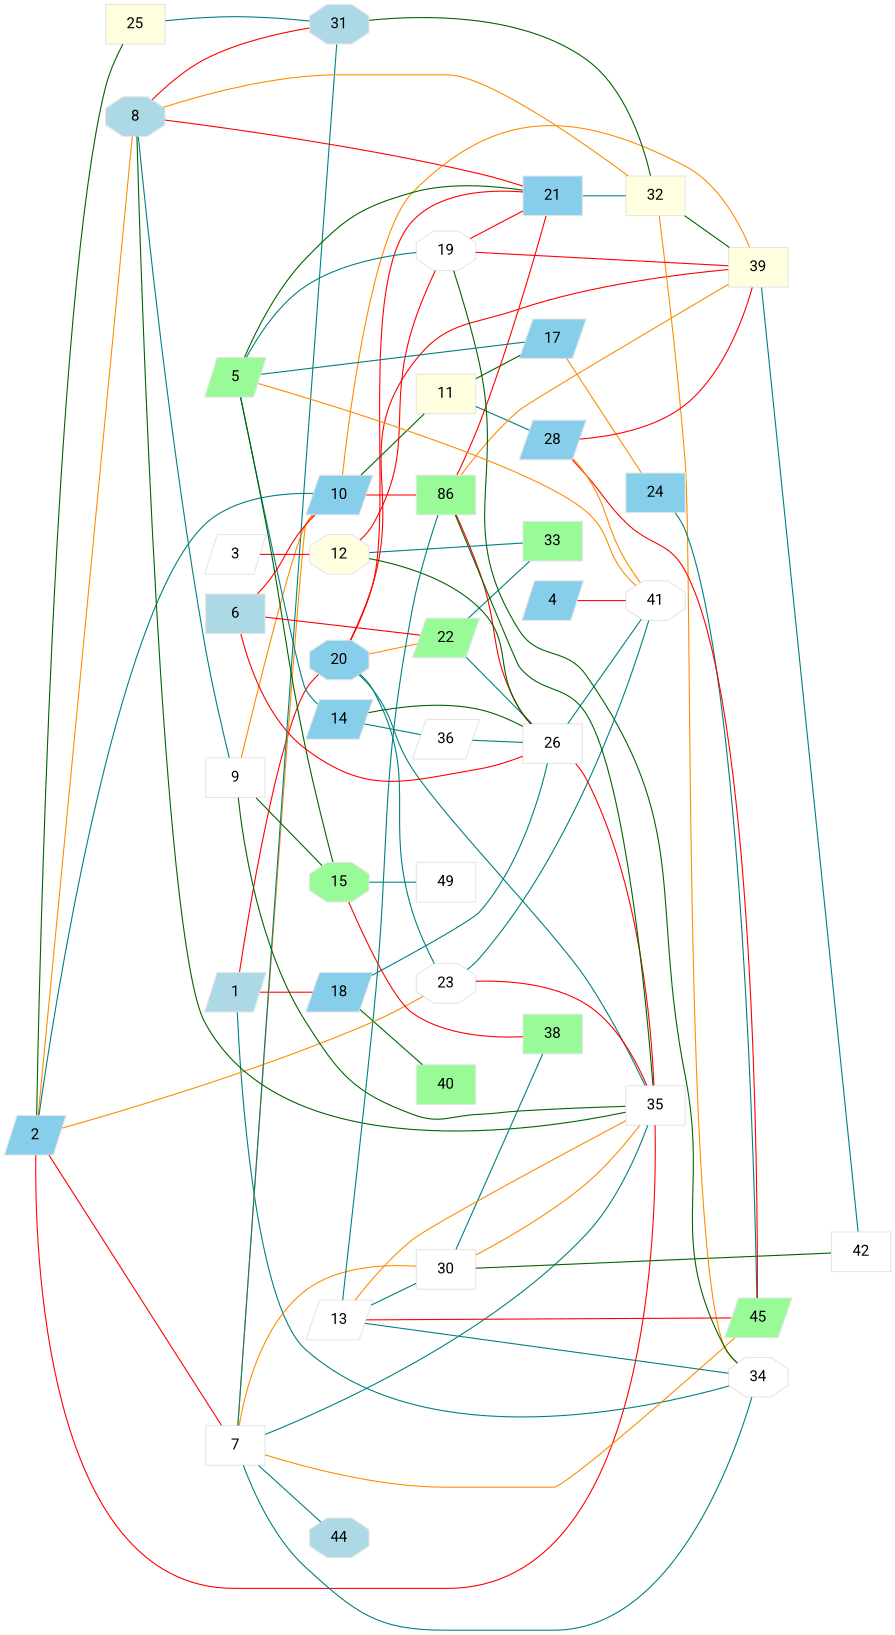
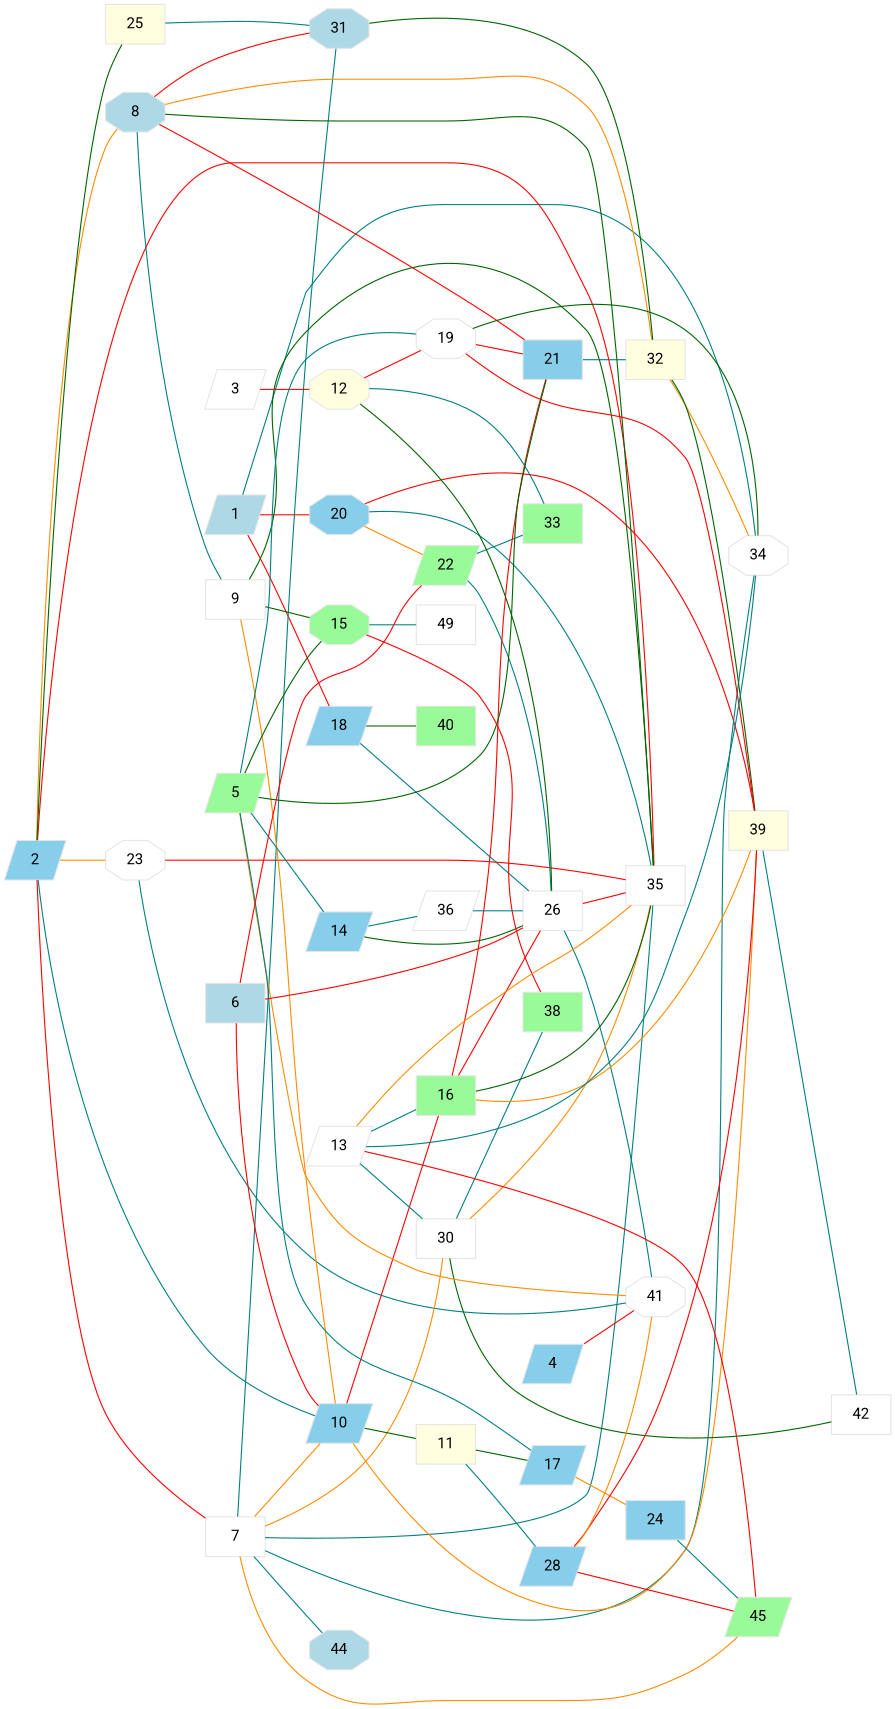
  graph {
    fontname=Roboto
    rankdir=LR
    node [color=gray90 fillcolor=white fontname=Roboto shape=box style=filled]
    edge [color=teal fontname=Roboto weight=1.0]
    1 [fillcolor=lightblue shape=parallelogram]
    18 [fillcolor=skyblue shape=parallelogram]
    20 [fillcolor=skyblue shape=octagon]
    34 [shape=octagon]
    26
    40 [fillcolor=palegreen]
    23 [shape=octagon]
    35
    21 [fillcolor=skyblue]
    22 [fillcolor=palegreen shape=parallelogram]
    39 [fillcolor=lightyellow]
    2 [fillcolor=skyblue shape=parallelogram]
    7
    8 [fillcolor=lightblue shape=octagon]
    10 [fillcolor=skyblue shape=parallelogram]
    25 [fillcolor=lightyellow]
    30
    31 [fillcolor=lightblue shape=octagon]
    44 [fillcolor=lightblue shape=octagon]
    45 [fillcolor=palegreen shape=parallelogram]
    9
    32 [fillcolor=lightyellow]
    11 [fillcolor=lightyellow]
-   16 [fillcolor=palegreen label=86]
+   16 [fillcolor=palegreen]
    41 [shape=octagon]
    3 [shape=parallelogram]
    12 [fillcolor=lightyellow shape=octagon]
    19 [shape=octagon]
    33 [fillcolor=palegreen]
    4 [fillcolor=skyblue shape=parallelogram]
    5 [fillcolor=palegreen shape=parallelogram]
    14 [fillcolor=skyblue shape=parallelogram]
    15 [fillcolor=palegreen shape=octagon]
    17 [fillcolor=skyblue shape=parallelogram]
    36 [shape=parallelogram]
    38 [fillcolor=palegreen]
    49
    24 [fillcolor=skyblue]
    6 [fillcolor=lightblue]
    42
    13 [shape=parallelogram]
    28 [fillcolor=skyblue shape=parallelogram]
    1 -- 18 [color=red]
    1 -- 20 [color=red]
    1 -- 34
    18 -- 26
    18 -- 40 [color=darkgreen]
-   20 -- 23
    20 -- 35
-   20 -- 21 [color=red]
    20 -- 22 [color=darkorange]
    20 -- 39 [color=red]
    26 -- 35 [color=red]
    26 -- 41 [weight=2.0]
    23 -- 35 [color=red]
    23 -- 41
    21 -- 32
    22 -- 26
    22 -- 33
    39 -- 42
    2 -- 23 [color=darkorange weight=2.0]
    2 -- 35 [color=red]
    2 -- 7 [color=red]
    2 -- 8 [color=darkorange]
    2 -- 10
    2 -- 25 [color=darkgreen]
    7 -- 34
    7 -- 35
    7 -- 10 [color=darkorange]
    7 -- 30 [color=darkorange]
    7 -- 31
    7 -- 44
    7 -- 45 [color=darkorange weight=2.0]
    8 -- 35 [color=darkgreen]
    8 -- 21 [color=red]
    8 -- 31 [color=red weight=2.0]
    8 -- 9
    8 -- 32 [color=darkorange]
    10 -- 39 [color=darkorange]
    10 -- 11 [color=darkgreen]
    10 -- 16 [color=red]
    25 -- 31
    30 -- 35 [color=darkorange]
    30 -- 38
    30 -- 42 [color=darkgreen weight=2.0]
    31 -- 32 [color=darkgreen]
    9 -- 35 [color=darkgreen]
    9 -- 10 [color=darkorange]
    9 -- 15 [color=darkgreen]
    32 -- 34 [color=darkorange]
    32 -- 39 [color=darkgreen]
    11 -- 17 [color=darkgreen]
    11 -- 28
    16 -- 26 [color=red]
    16 -- 35 [color=darkgreen]
    16 -- 21 [color=red]
    16 -- 39 [color=darkorange]
    3 -- 12 [color=red weight=2.0]
    12 -- 26 [color=darkgreen]
    12 -- 19 [color=red]
    12 -- 33
    19 -- 34 [color=darkgreen]
    19 -- 21 [color=red]
    19 -- 39 [color=red weight=2.0]
    4 -- 41 [color=red]
    5 -- 21 [color=darkgreen]
    5 -- 41 [color=darkorange]
    5 -- 19
    5 -- 14
    5 -- 15 [color=darkgreen]
    5 -- 17
    14 -- 26 [color=darkgreen weight=2.0]
    14 -- 36
    15 -- 38 [color=red]
    15 -- 49
    17 -- 24 [color=darkorange]
    36 -- 26 [weight=2.0]
    24 -- 45
    6 -- 26 [color=red]
    6 -- 22 [color=red]
    6 -- 10 [color=red]
    13 -- 34 [weight=2.0]
    13 -- 35 [color=darkorange]
    13 -- 30
    13 -- 45 [color=red]
    13 -- 16
    28 -- 39 [color=red]
    28 -- 45 [color=red]
    28 -- 41 [color=darkorange]
  }
